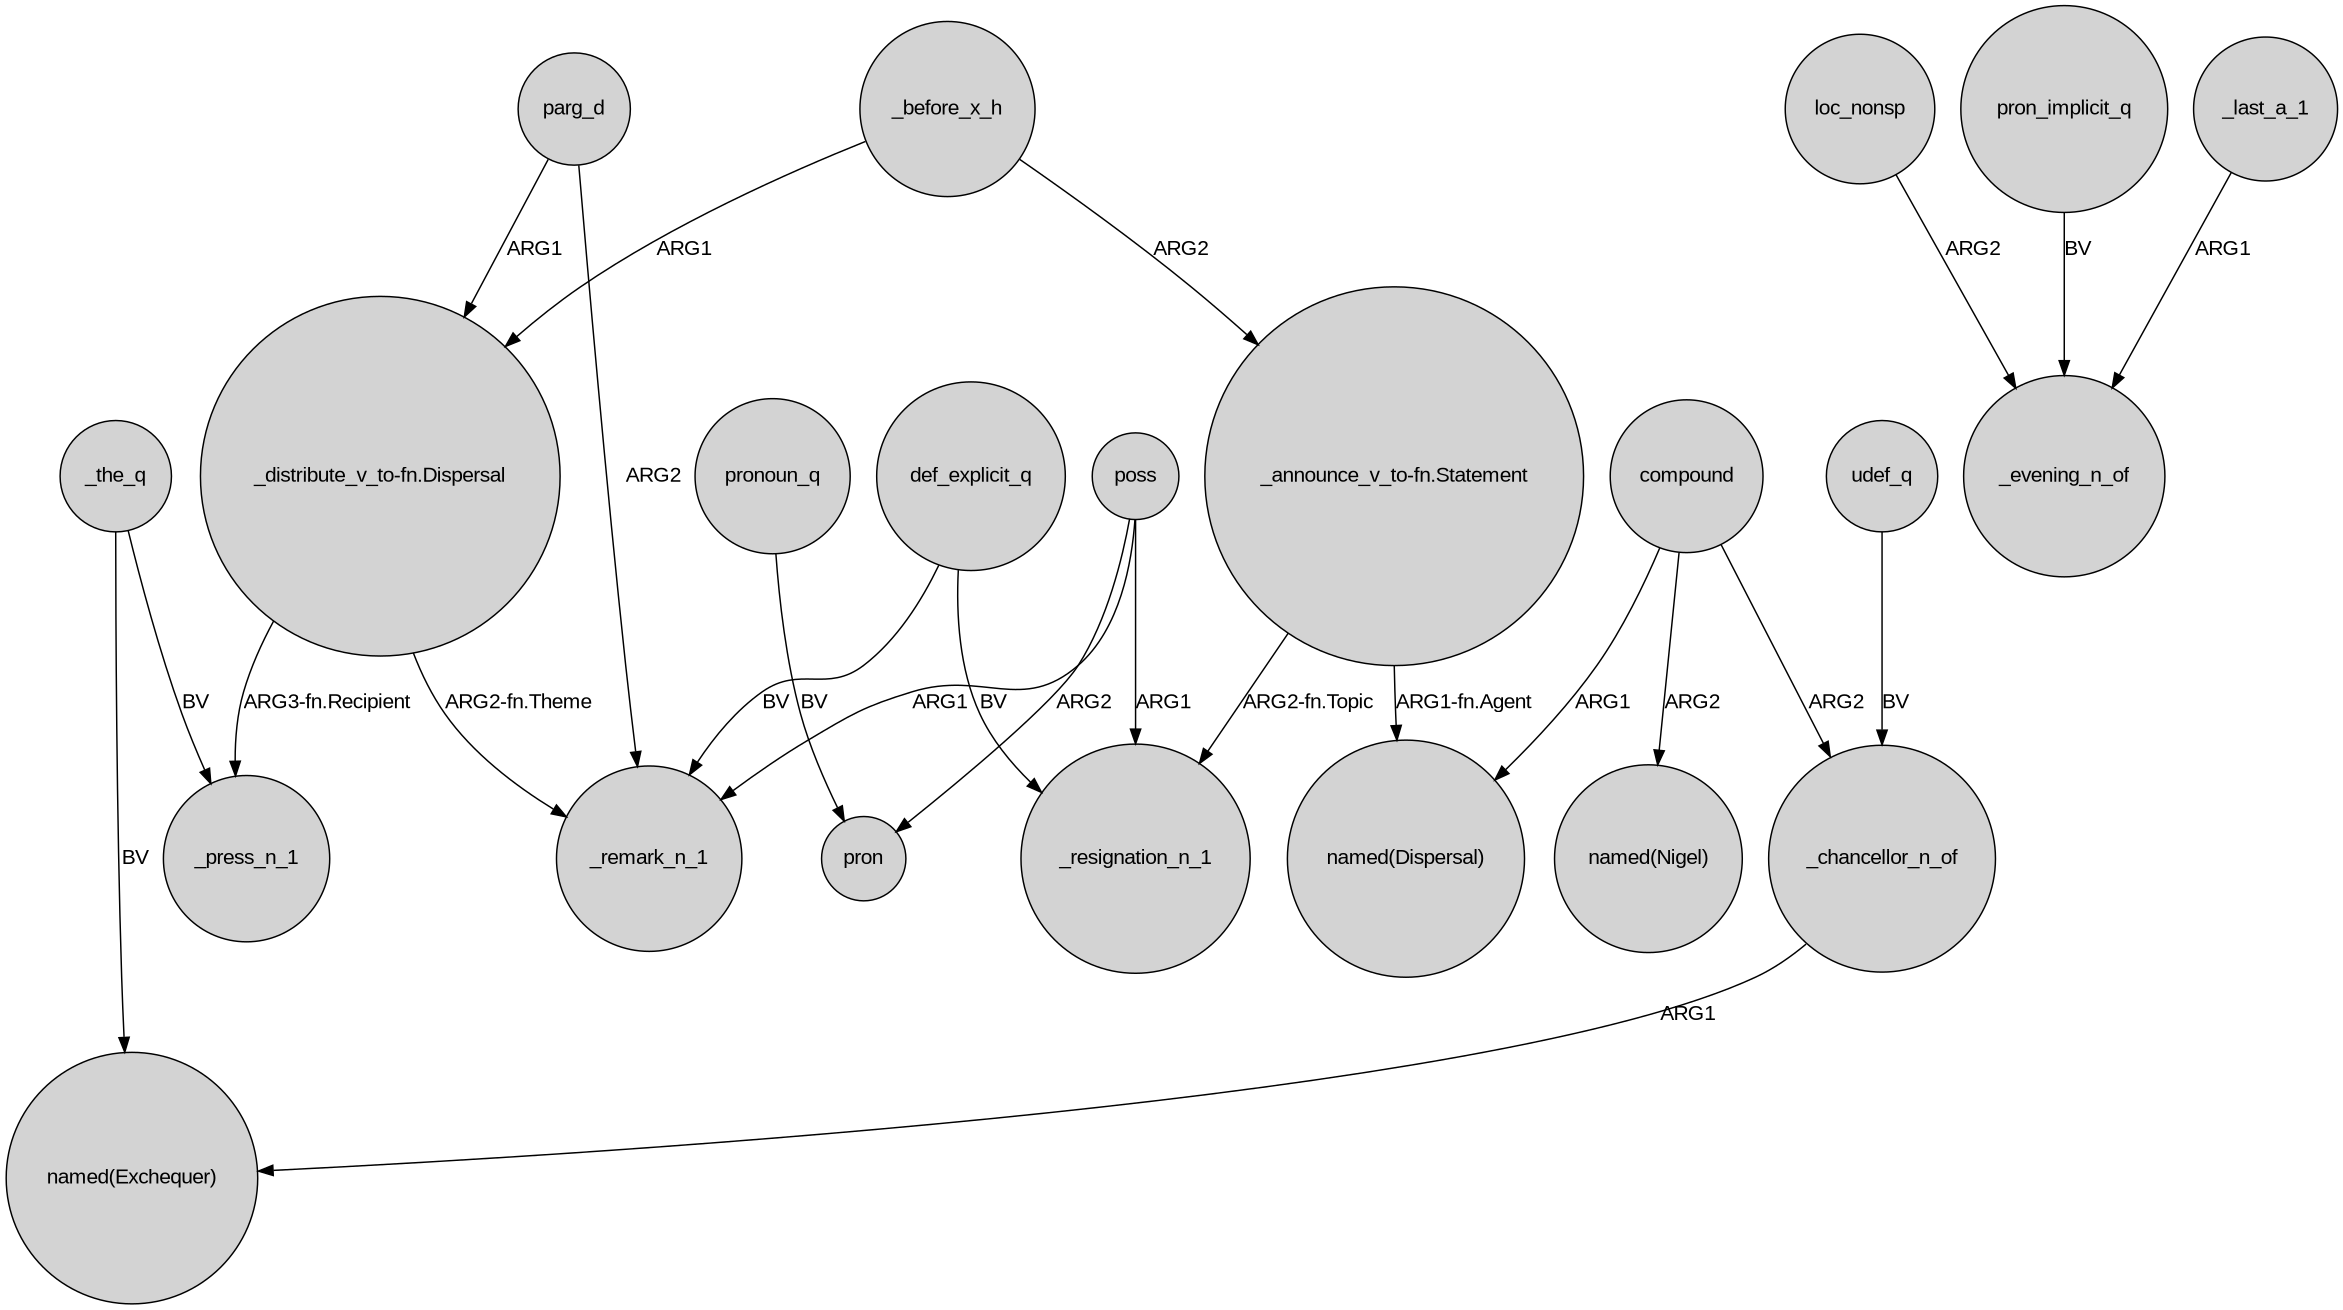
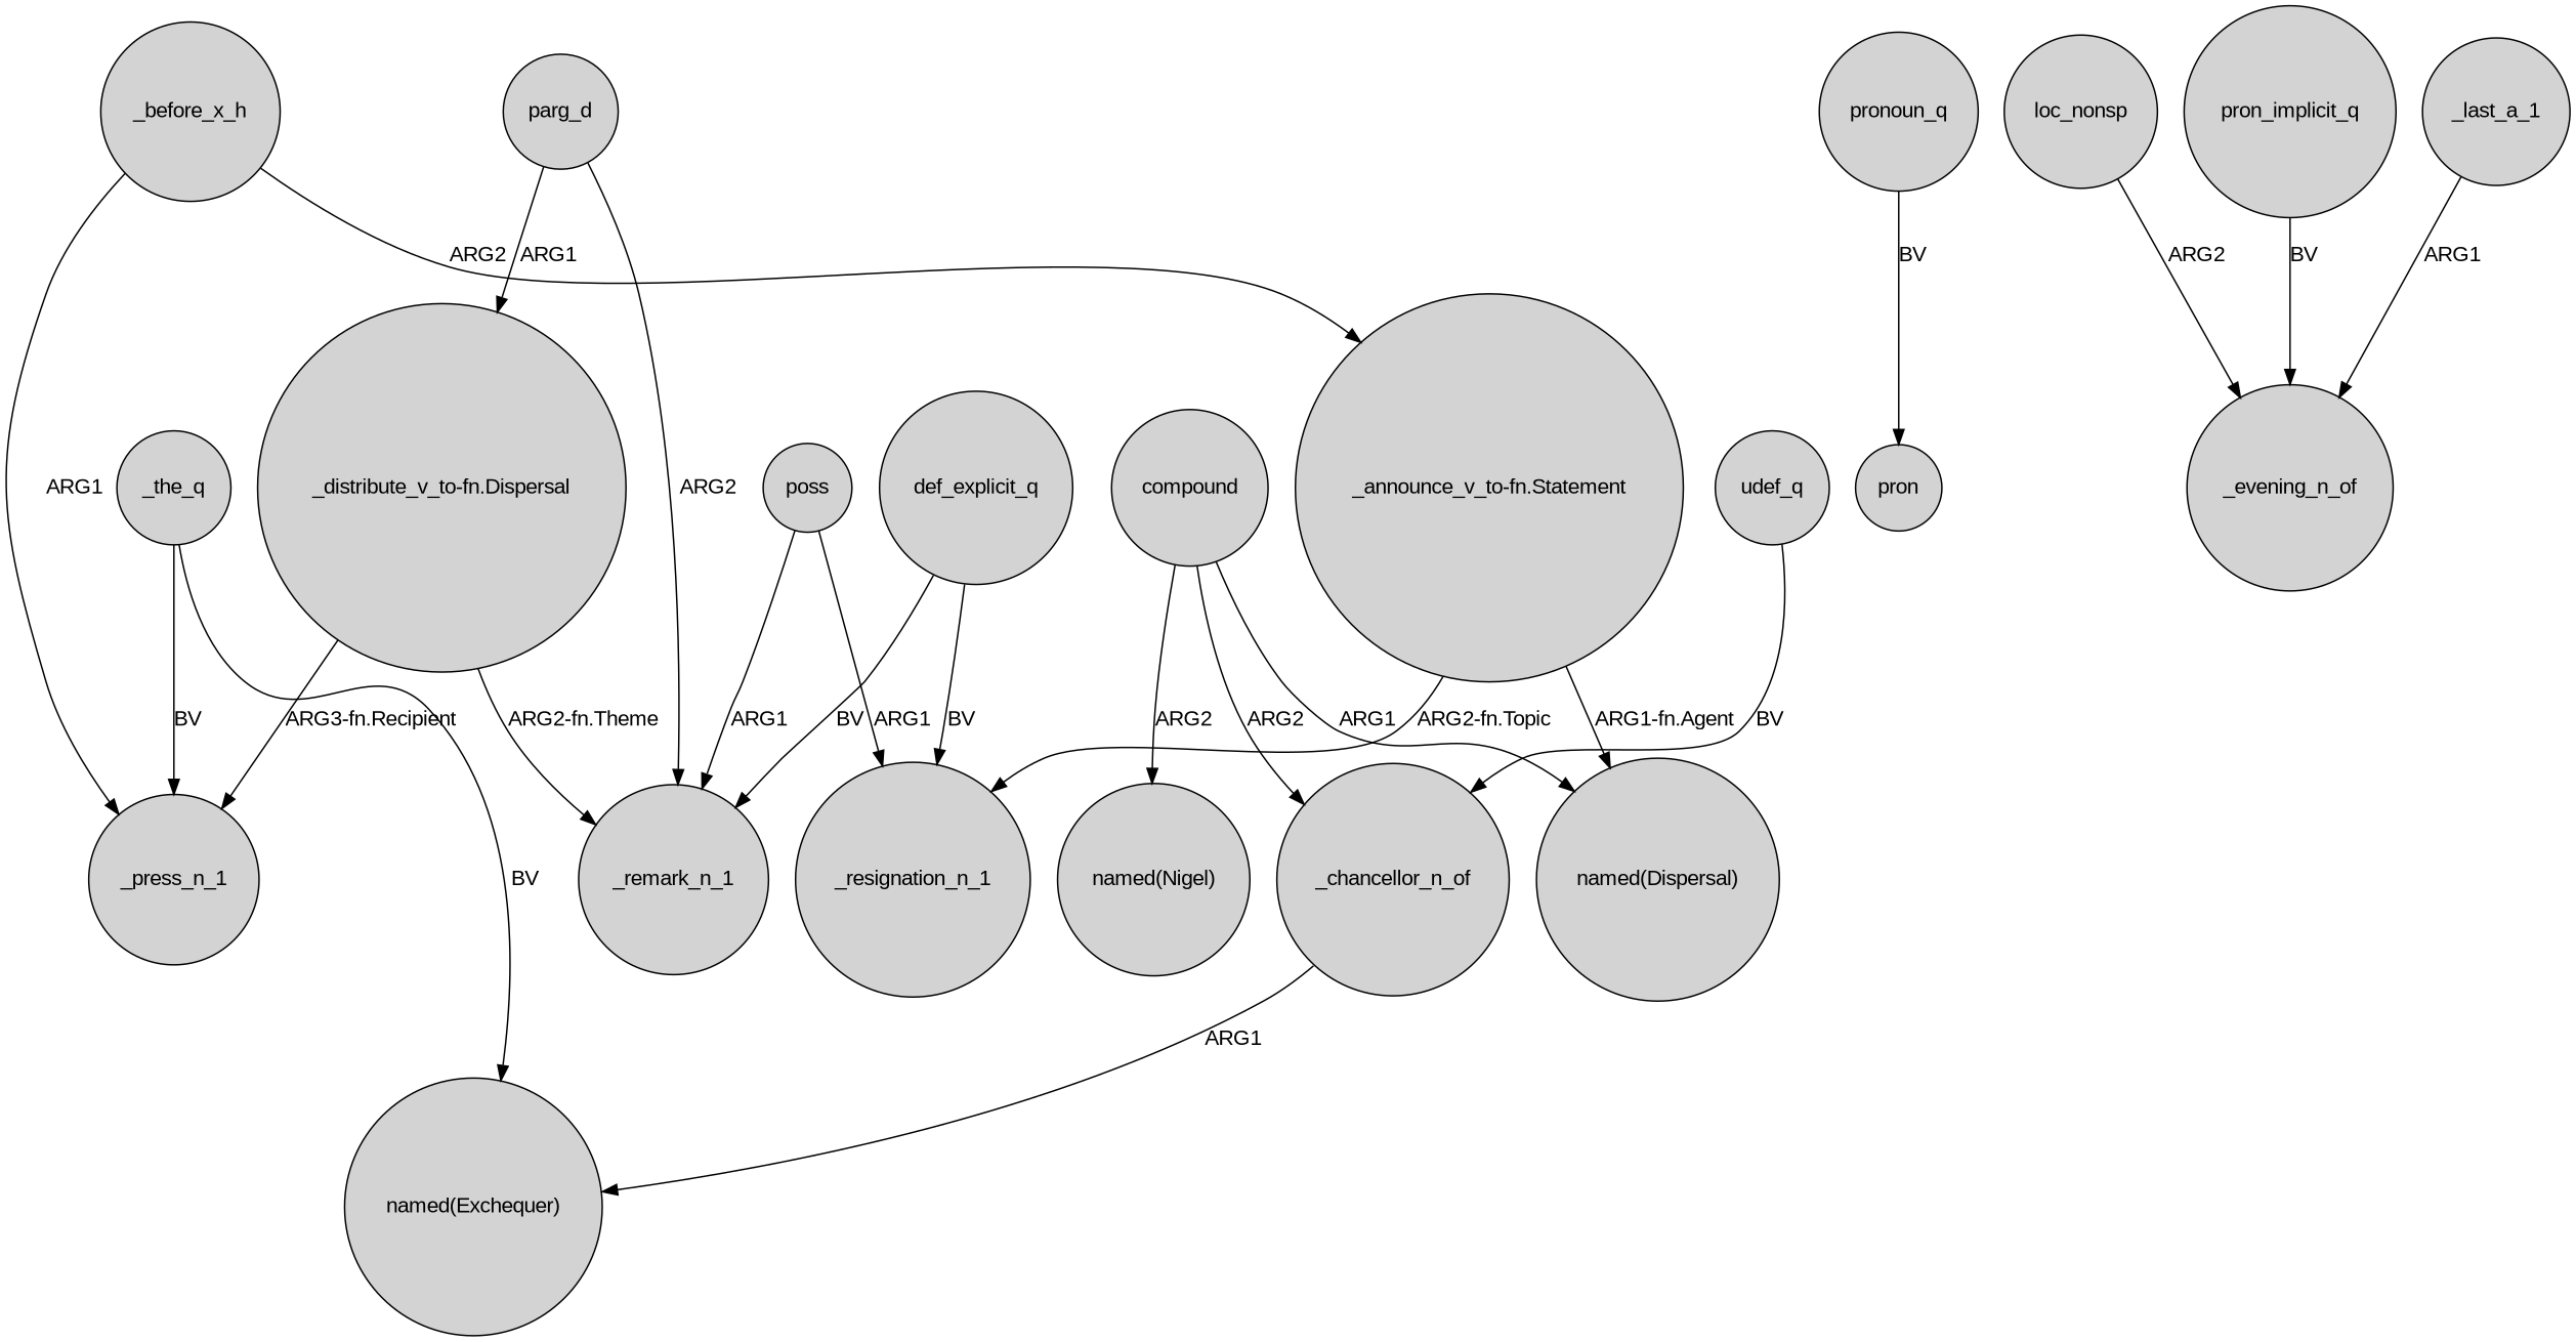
  digraph {
    fontname="Liberation Sans"
    node [fontname="Liberation Sans" shape=circle style=filled]
    edge [fontname="Liberation Sans"]
    "_announce_v_to-fn.Statement"
    _resignation_n_1
    n3 [label="named(Dispersal)"]
    _the_q
    _press_n_1
    "named(Exchequer)"
    parg_d
    "_distribute_v_to-fn.Dispersal"
    _remark_n_1
    poss
    pron
    compound
    "named(Nigel)"
    _chancellor_n_of
    def_explicit_q
    loc_nonsp
    _evening_n_of
    pronoun_q
    n19 [label=pron_implicit_q]
    udef_q
    _last_a_1
    _before_x_h
    "_announce_v_to-fn.Statement" -> _resignation_n_1 [label="ARG2-fn.Topic"]
    "_announce_v_to-fn.Statement" -> n3 [label="ARG1-fn.Agent"]
    _the_q -> _press_n_1 [label=BV]
    _the_q -> "named(Exchequer)" [label=BV]
    parg_d -> "_distribute_v_to-fn.Dispersal" [label=ARG1]
    parg_d -> _remark_n_1 [label=ARG2]
    "_distribute_v_to-fn.Dispersal" -> _press_n_1 [label="ARG3-fn.Recipient"]
    "_distribute_v_to-fn.Dispersal" -> _remark_n_1 [label="ARG2-fn.Theme"]
    poss -> _resignation_n_1 [label=ARG1]
    poss -> _remark_n_1 [label=ARG1]
-   poss -> pron [label=ARG2]
    compound -> n3 [label=ARG1]
    compound -> "named(Nigel)" [label=ARG2]
    compound -> _chancellor_n_of [label=ARG2]
    _chancellor_n_of -> "named(Exchequer)" [label=ARG1]
    def_explicit_q -> _resignation_n_1 [label=BV]
    def_explicit_q -> _remark_n_1 [label=BV]
    loc_nonsp -> _evening_n_of [label=ARG2]
    pronoun_q -> pron [label=BV]
    n19 -> _evening_n_of [label=BV]
    udef_q -> _chancellor_n_of [label=BV]
    _last_a_1 -> _evening_n_of [label=ARG1]
    _before_x_h -> "_announce_v_to-fn.Statement" [label=ARG2]
-   _before_x_h -> "_distribute_v_to-fn.Dispersal" [label=ARG1]
+   _before_x_h -> _press_n_1 [label=ARG1]
  }
